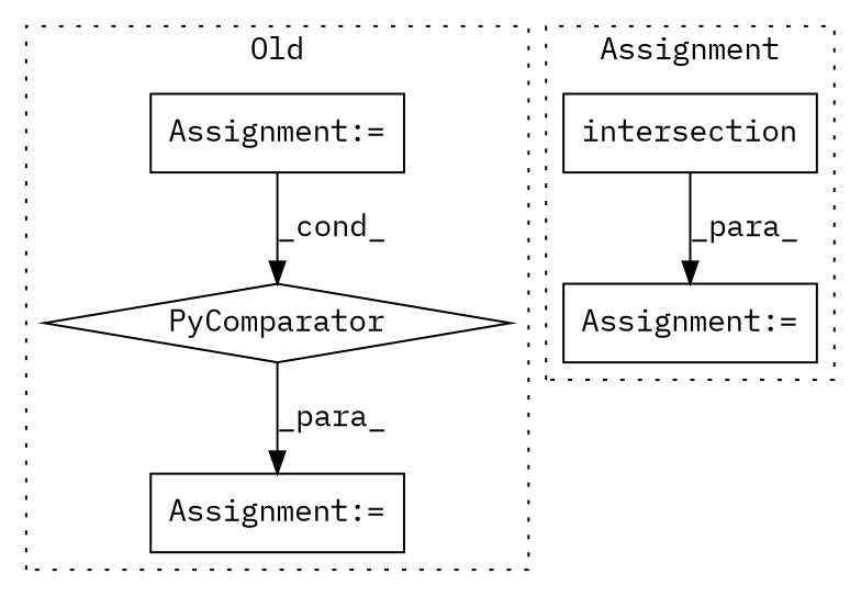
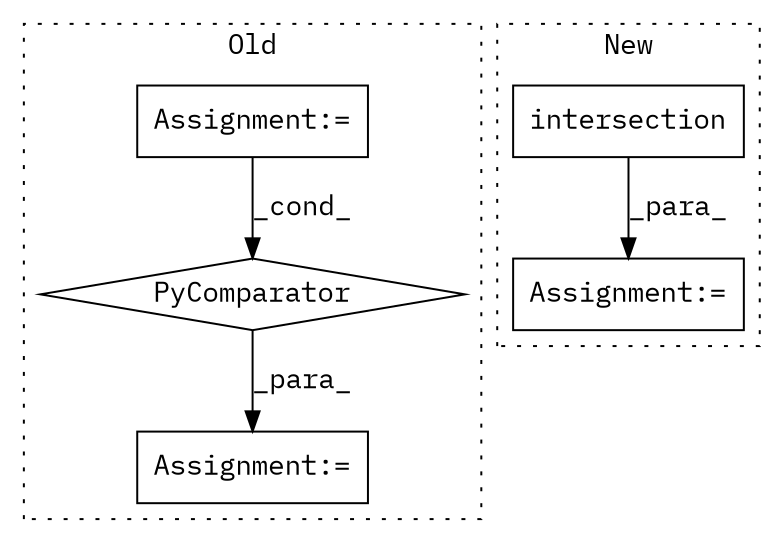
  digraph {
    fontname="IBM Plex Mono"
    node [a=7 shape=box fontname="IBM Plex Mono"]
    edge [fontname="IBM Plex Mono"]
    n1 [a=113 l=50 label=PyComparator s=6119 shape=diamond]
    n2 [l=8 label="Assignment:=" s=5590]
    n3 [l=12 label="Assignment:=" s=6017]
    n4 [a=32 l="13,1" label=intersection s="5208,5233"]
    n5 [l=1 label="Assignment:=" s=5188]
    subgraph cluster_1 {
      label=Old
      style=dotted
      n1
      n2
      n3
    }
    subgraph cluster_2 {
-     label=Assignment
+     label=New
      style=dotted
      n4
      n5
    }
    n1 -> n3 [label=_para_]
    n2 -> n1 [label=_cond_]
    n4 -> n5 [label=_para_]
  }
